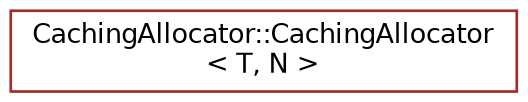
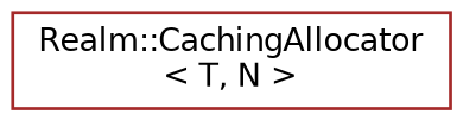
  digraph {
    rankdir=LR
-   n1 [color=brown fillcolor=white fontname=Helvetica fontsize=10 height=0.2 label="CachingAllocator::CachingAllocator\l\< T, N \>" shape=box style=filled width=0.4]
+   n1 [color=brown fillcolor=white fontname=Helvetica fontsize=10 height=0.2 label="Realm::CachingAllocator\l\< T, N \>" shape=box style=filled width=0.4]
  }
